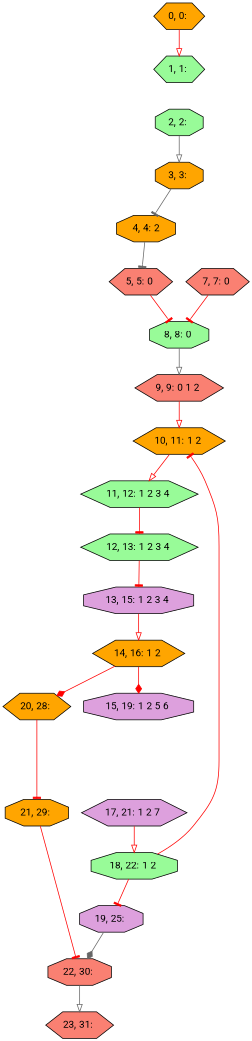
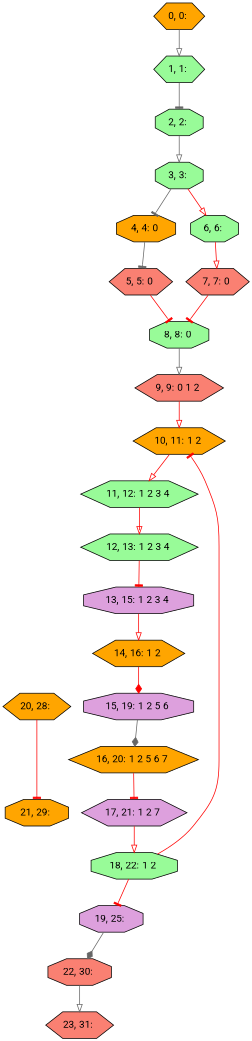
  digraph {
    fontname=Roboto
    node [fillcolor=palegreen fontname=Roboto shape=hexagon style=filled]
    edge [arrowhead=tee color=red fontname=Roboto]
    n1 [fillcolor=orange label="0, 0: "]
    n2 [label="1, 1: "]
    n3 [label="2, 2: " shape=octagon]
-   n4 [fillcolor=orange label="3, 3: " shape=octagon]
-   n5 [fillcolor=orange label="4, 4: 2" shape=octagon]
+   n4 [label="3, 3: " shape=octagon]
+   n5 [fillcolor=orange label="4, 4: 0 " shape=octagon]
+   n6 [label="6, 6: " shape=octagon]
    n7 [fillcolor=salmon label="5, 5: 0 "]
    n8 [fillcolor=salmon label="7, 7: 0 "]
    n9 [label="8, 8: 0 " shape=octagon]
    n10 [fillcolor=salmon label="9, 9: 0 1 2 "]
    n11 [fillcolor=orange label="10, 11: 1 2 "]
    n12 [label="11, 12: 1 2 3 4 "]
    n13 [label="12, 13: 1 2 3 4 "]
    n14 [fillcolor=plum label="13, 15: 1 2 3 4 " shape=octagon]
    n15 [fillcolor=orange label="14, 16: 1 2 "]
    n16 [fillcolor=plum label="15, 19: 1 2 5 6 " shape=octagon]
    n17 [fillcolor=orange label="20, 28: "]
+   n18 [fillcolor=orange label="16, 20: 1 2 5 6 7 "]
    n19 [fillcolor=orange label="21, 29: " shape=octagon]
    n20 [fillcolor=plum label="17, 21: 1 2 7 "]
    n21 [label="18, 22: 1 2 " shape=octagon]
    n22 [fillcolor=plum label="19, 25: " shape=octagon]
    n23 [fillcolor=salmon label="22, 30: " shape=octagon]
    n24 [fillcolor=salmon label="23, 31: "]
-   n1 -> n2 [arrowhead=onormal]
+   n1 -> n2 [arrowhead=onormal color=gray40]
+   n2 -> n3 [color=gray40]
    n3 -> n4 [arrowhead=onormal color=gray40]
    n4 -> n5 [color=gray40]
+   n4 -> n6 [arrowhead=onormal]
    n5 -> n7 [color=gray40]
+   n6 -> n8 [arrowhead=onormal]
    n7 -> n9
    n8 -> n9
    n9 -> n10 [arrowhead=onormal color=gray40]
    n10 -> n11 [arrowhead=onormal]
    n11 -> n12 [arrowhead=onormal]
-   n12 -> n13
+   n12 -> n13 [arrowhead=onormal]
    n13 -> n14
    n14 -> n15 [arrowhead=onormal]
    n15 -> n16 [arrowhead=diamond]
-   n15 -> n17 [arrowhead=diamond]
+   n16 -> n18 [arrowhead=diamond color=gray40]
    n17 -> n19
-   n19 -> n23
+   n18 -> n20
    n20 -> n21 [arrowhead=onormal]
    n21 -> n11
    n21 -> n22
    n22 -> n23 [arrowhead=diamond color=gray40]
    n23 -> n24 [arrowhead=onormal color=gray40]
  }
